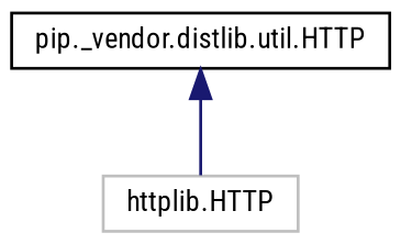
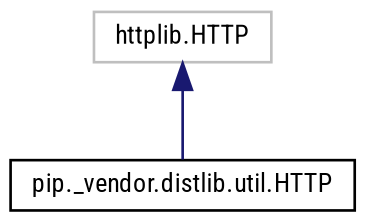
  digraph {
    rankdir=TB
    fontname="Roboto Condensed"
    node [fillcolor=white fontname="Roboto Condensed" fontsize=10 shape=record style=filled]
    n1 [color=grey75 height=0.2 label="httplib.HTTP" width=0.4]
    n2 [color=black height=0.2 label="pip._vendor.distlib.util.HTTP" width=0.4]
-   n2 -> n1 [color=midnightblue dir=back fontname="Roboto Condensed" fontsize=10 labelfontname=Helvetica labelfontsize=10 style=solid]
+   n1 -> n2 [color=midnightblue dir=back fontname="Roboto Condensed" fontsize=10 labelfontname=Helvetica labelfontsize=10 style=solid]
  }
